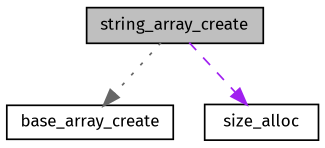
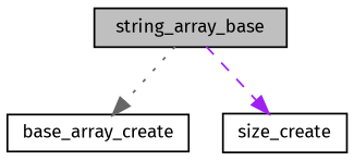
  digraph {
    fontname="Fira Sans"
    rankdir=TB
    node [color=black fillcolor=white fontname="Fira Sans" fontsize=10 shape=record style=filled]
    edge [fontname="Fira Sans" fontsize=10 labelfontname=Helvetica labelfontsize=10]
-   n1 [fillcolor=grey75 fontcolor=black height=0.2 label=string_array_create width=0.4]
+   n1 [fillcolor=grey75 fontcolor=black height=0.2 label=string_array_base width=0.4]
    n2 [height=0.2 label=base_array_create width=0.4]
-   n3 [height=0.2 label=size_alloc width=0.4]
+   n3 [height=0.2 label=size_create width=0.4]
    n1 -> n2 [color=gray40 style=dotted]
    n1 -> n3 [color=purple style=dashed]
  }
